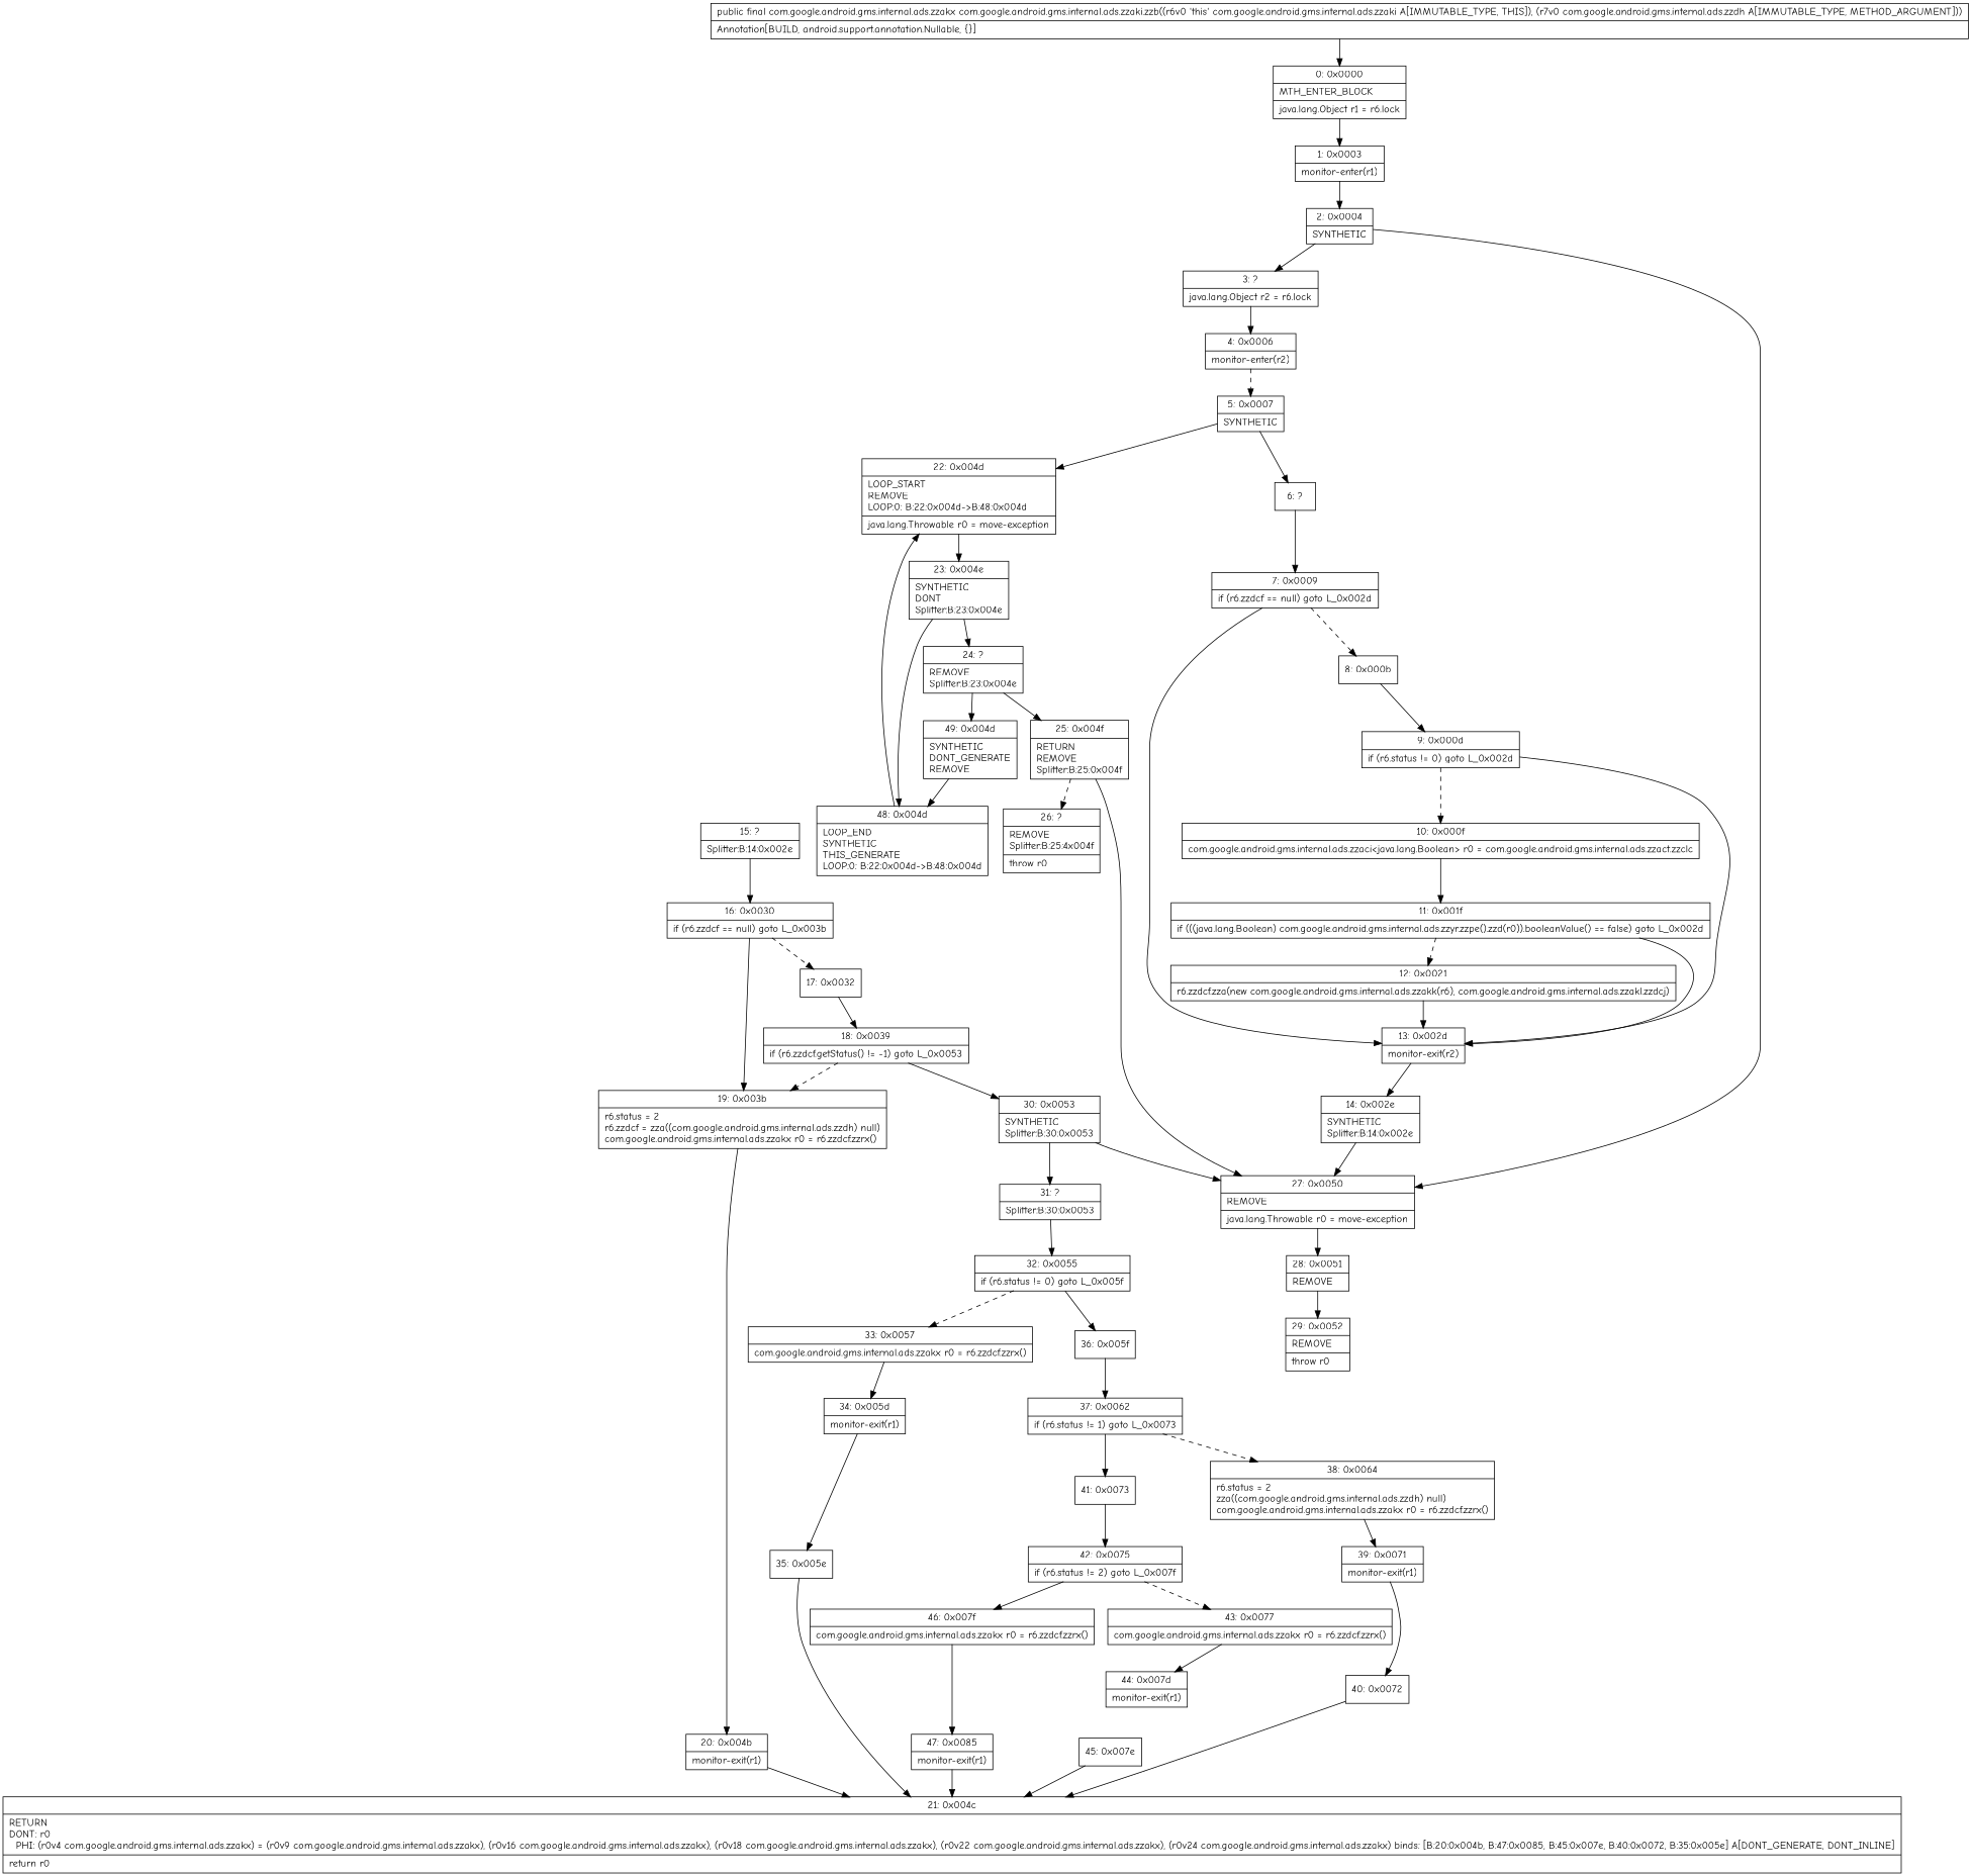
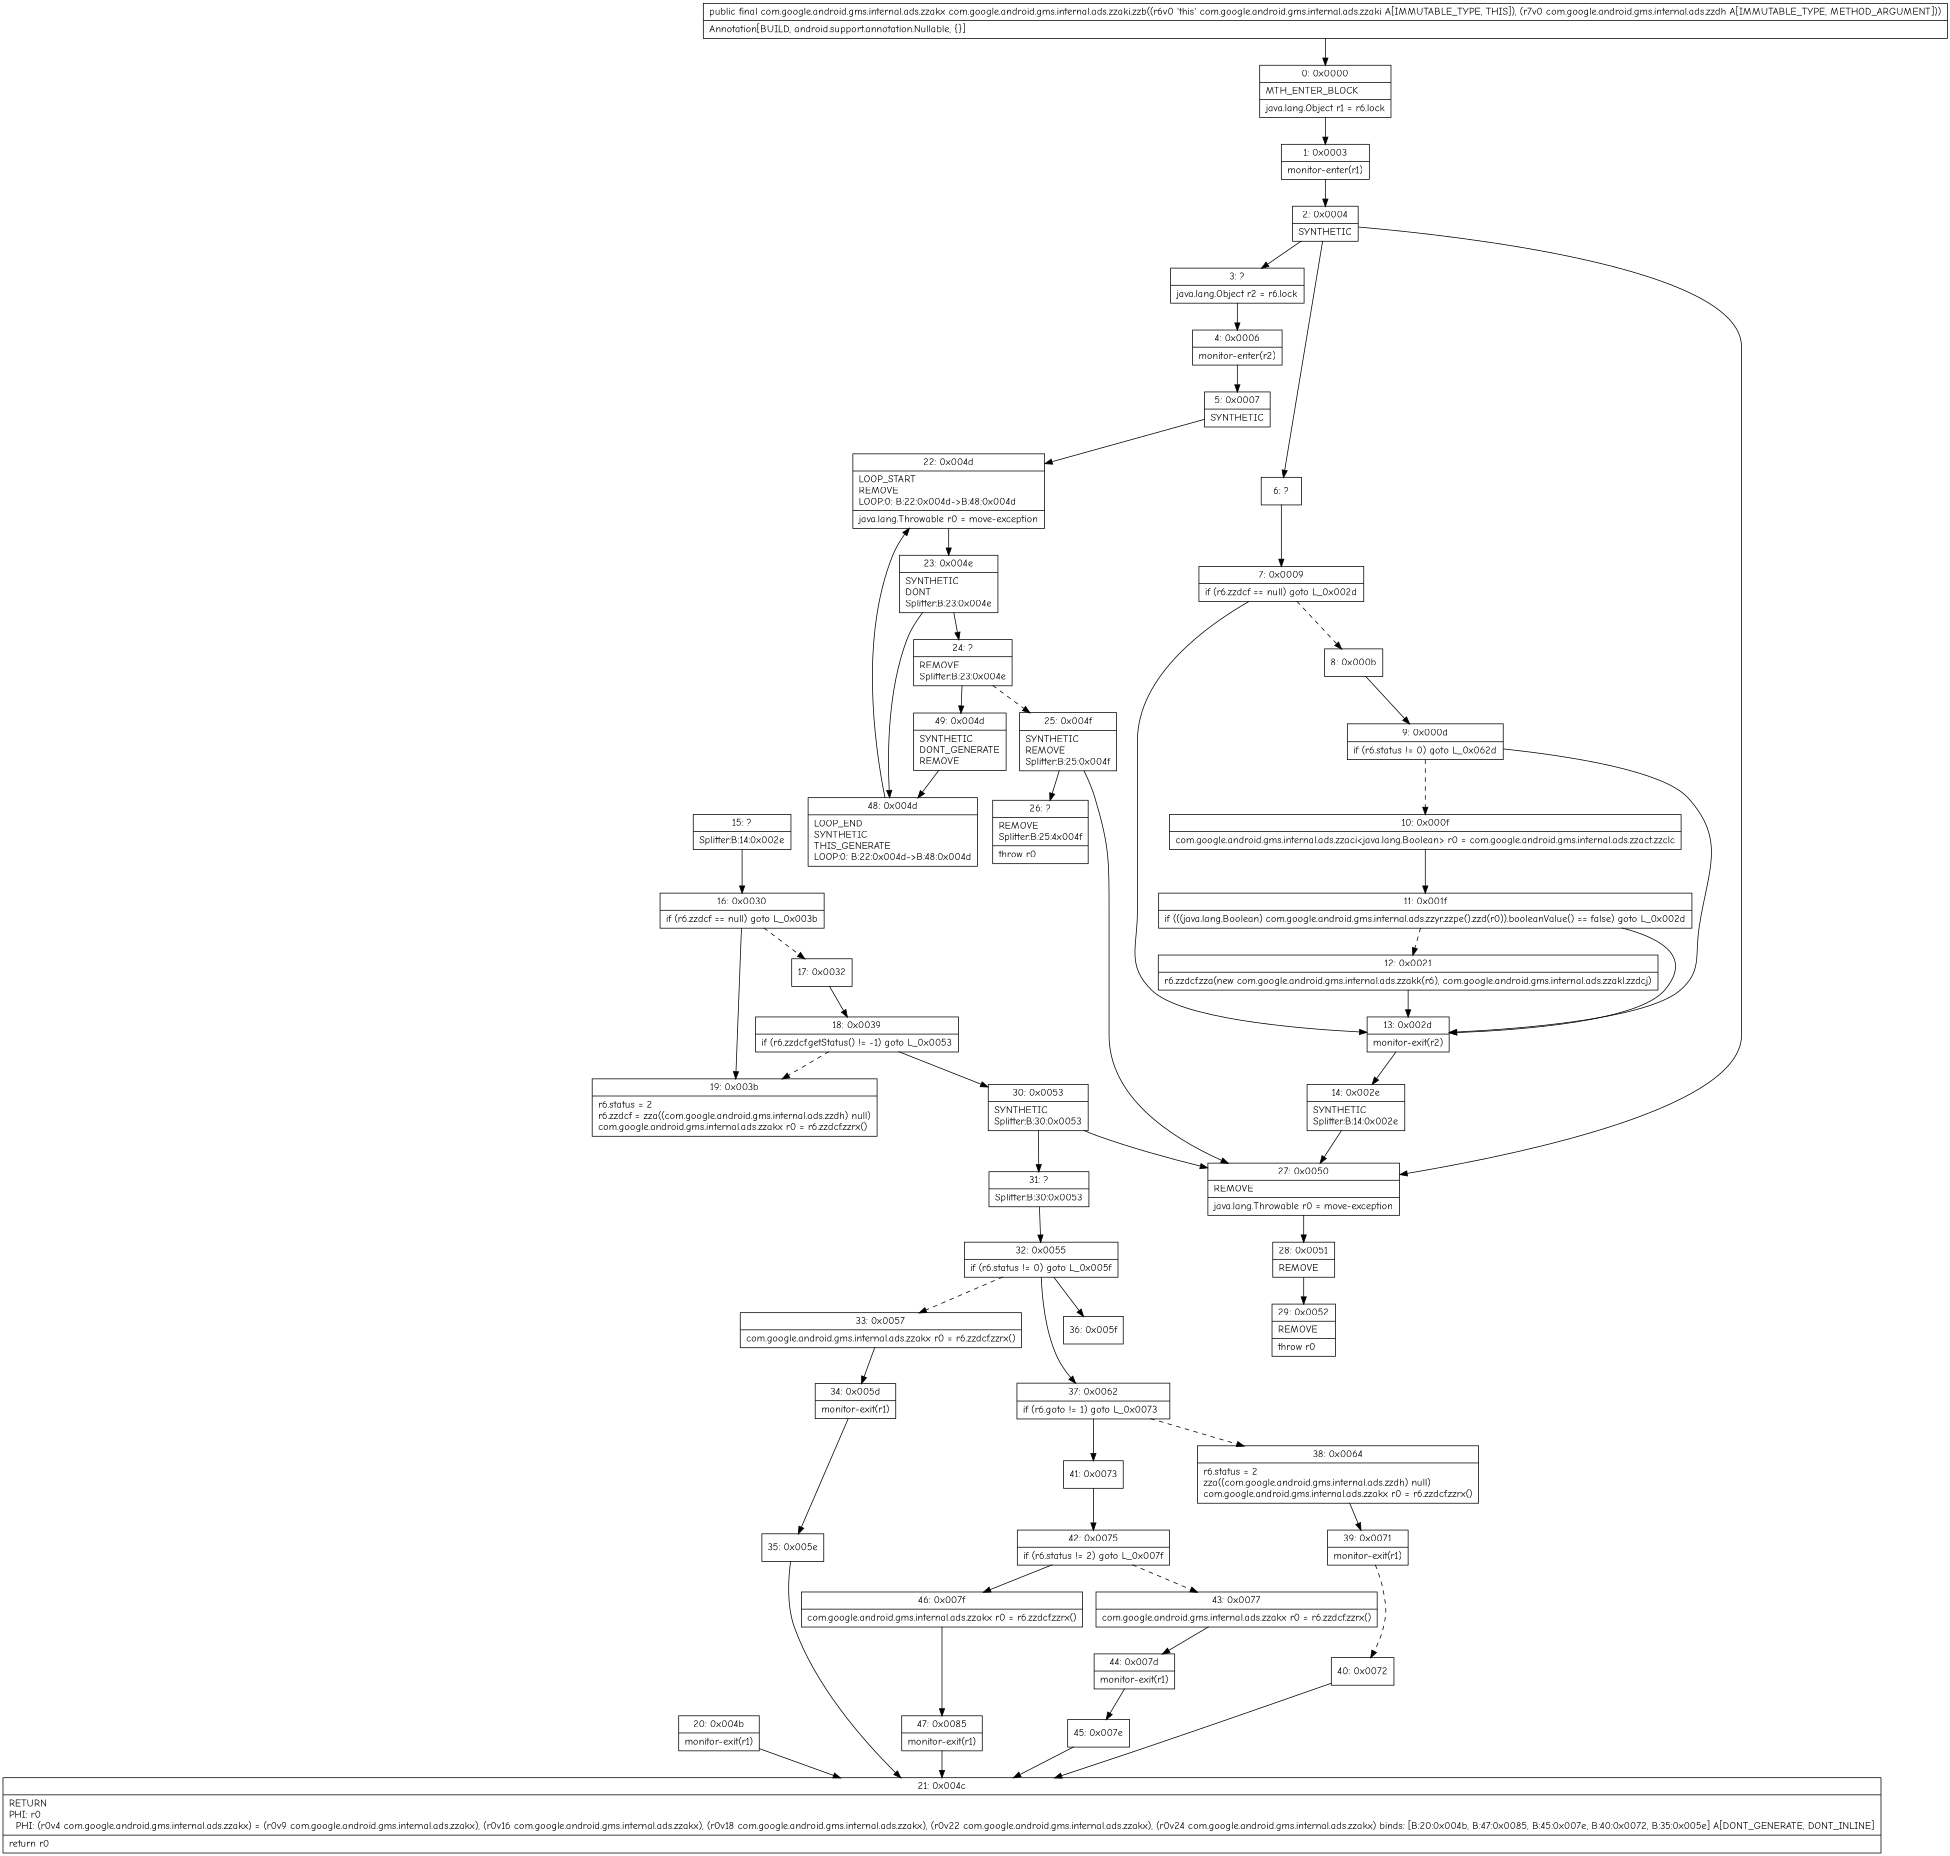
  digraph {
    fontname="Comic Neue"
    node [fontname="Comic Neue" shape=record]
    edge [fontname="Comic Neue"]
    n1 [label="{0\:\ 0x0000|MTH_ENTER_BLOCK\l|java.lang.Object r1 = r6.lock\l}"]
    n2 [label="{1\:\ 0x0003|monitor\-enter(r1)\l}"]
    n3 [label="{2\:\ 0x0004|SYNTHETIC\l}"]
    n4 [label="{3\:\ ?|java.lang.Object r2 = r6.lock\l}"]
    n5 [label="{27\:\ 0x0050|REMOVE\l|java.lang.Throwable r0 = move\-exception\l}"]
    n6 [label="{4\:\ 0x0006|monitor\-enter(r2)\l}"]
    n7 [label="{28\:\ 0x0051|REMOVE\l}"]
    n8 [label="{5\:\ 0x0007|SYNTHETIC\l}"]
    n9 [label="{6\:\ ?}"]
    n10 [label="{22\:\ 0x004d|LOOP_START\lREMOVE\lLOOP:0: B:22:0x004d\-\>B:48:0x004d\l|java.lang.Throwable r0 = move\-exception\l}"]
    n11 [label="{7\:\ 0x0009|if (r6.zzdcf == null) goto L_0x002d\l}"]
    n12 [label="{23\:\ 0x004e|SYNTHETIC\lDONT\lSplitter:B:23:0x004e\l}"]
    n13 [label="{8\:\ 0x000b}"]
    n14 [label="{13\:\ 0x002d|monitor\-exit(r2)\l}"]
-   n15 [label="{9\:\ 0x000d|if (r6.status != 0) goto L_0x002d\l}"]
+   n15 [label="{9\:\ 0x000d|if (r6.status != 0) goto L_0x062d\l}"]
    n16 [label="{14\:\ 0x002e|SYNTHETIC\lSplitter:B:14:0x002e\l}"]
    n17 [label="{10\:\ 0x000f|com.google.android.gms.internal.ads.zzaci\<java.lang.Boolean\> r0 = com.google.android.gms.internal.ads.zzact.zzclc\l}"]
    n18 [label="{11\:\ 0x001f|if (((java.lang.Boolean) com.google.android.gms.internal.ads.zzyr.zzpe().zzd(r0)).booleanValue() == false) goto L_0x002d\l}"]
    n19 [label="{12\:\ 0x0021|r6.zzdcf.zza(new com.google.android.gms.internal.ads.zzakk(r6), com.google.android.gms.internal.ads.zzakl.zzdcj)\l}"]
    n20 [label="{15\:\ ?|Splitter:B:14:0x002e\l}"]
    n21 [label="{16\:\ 0x0030|if (r6.zzdcf == null) goto L_0x003b\l}"]
    n22 [label="{17\:\ 0x0032}"]
    n23 [label="{19\:\ 0x003b|r6.status = 2\lr6.zzdcf = zza((com.google.android.gms.internal.ads.zzdh) null)\lcom.google.android.gms.internal.ads.zzakx r0 = r6.zzdcf.zzrx()\l}"]
    n24 [label="{18\:\ 0x0039|if (r6.zzdcf.getStatus() != \-1) goto L_0x0053\l}"]
    n25 [label="{20\:\ 0x004b|monitor\-exit(r1)\l}"]
    n26 [label="{30\:\ 0x0053|SYNTHETIC\lSplitter:B:30:0x0053\l}"]
    n27 [label="{31\:\ ?|Splitter:B:30:0x0053\l}"]
-   n28 [label="{21\:\ 0x004c|RETURN\lDONT: r0 \l  PHI: (r0v4 com.google.android.gms.internal.ads.zzakx) = (r0v9 com.google.android.gms.internal.ads.zzakx), (r0v16 com.google.android.gms.internal.ads.zzakx), (r0v18 com.google.android.gms.internal.ads.zzakx), (r0v22 com.google.android.gms.internal.ads.zzakx), (r0v24 com.google.android.gms.internal.ads.zzakx) binds: [B:20:0x004b, B:47:0x0085, B:45:0x007e, B:40:0x0072, B:35:0x005e] A[DONT_GENERATE, DONT_INLINE]\l|return r0\l}"]
+   n28 [label="{21\:\ 0x004c|RETURN\lPHI: r0 \l  PHI: (r0v4 com.google.android.gms.internal.ads.zzakx) = (r0v9 com.google.android.gms.internal.ads.zzakx), (r0v16 com.google.android.gms.internal.ads.zzakx), (r0v18 com.google.android.gms.internal.ads.zzakx), (r0v22 com.google.android.gms.internal.ads.zzakx), (r0v24 com.google.android.gms.internal.ads.zzakx) binds: [B:20:0x004b, B:47:0x0085, B:45:0x007e, B:40:0x0072, B:35:0x005e] A[DONT_GENERATE, DONT_INLINE]\l|return r0\l}"]
    n29 [label="{24\:\ ?|REMOVE\lSplitter:B:23:0x004e\l}"]
    n30 [label="{48\:\ 0x004d|LOOP_END\lSYNTHETIC\lTHIS_GENERATE\lLOOP:0: B:22:0x004d\-\>B:48:0x004d\l}"]
-   n31 [label="{25\:\ 0x004f|RETURN\lREMOVE\lSplitter:B:25:0x004f\l}"]
+   n31 [label="{25\:\ 0x004f|SYNTHETIC\lREMOVE\lSplitter:B:25:0x004f\l}"]
    n32 [label="{49\:\ 0x004d|SYNTHETIC\lDONT_GENERATE\lREMOVE\l}"]
    n33 [label="{26\:\ ?|REMOVE\lSplitter:B:25:4x004f\l|throw r0\l}"]
    n34 [label="{29\:\ 0x0052|REMOVE\l|throw r0\l}"]
    n35 [label="{32\:\ 0x0055|if (r6.status != 0) goto L_0x005f\l}"]
    n36 [label="{33\:\ 0x0057|com.google.android.gms.internal.ads.zzakx r0 = r6.zzdcf.zzrx()\l}"]
    n37 [label="{36\:\ 0x005f}"]
    n38 [label="{34\:\ 0x005d|monitor\-exit(r1)\l}"]
-   n39 [label="{37\:\ 0x0062|if (r6.status != 1) goto L_0x0073\l}"]
+   n39 [label="{37\:\ 0x0062|if (r6.goto != 1) goto L_0x0073\l}"]
    n40 [label="{35\:\ 0x005e}"]
    n41 [label="{38\:\ 0x0064|r6.status = 2\lzza((com.google.android.gms.internal.ads.zzdh) null)\lcom.google.android.gms.internal.ads.zzakx r0 = r6.zzdcf.zzrx()\l}"]
    n42 [label="{41\:\ 0x0073}"]
    n43 [label="{39\:\ 0x0071|monitor\-exit(r1)\l}"]
    n44 [label="{42\:\ 0x0075|if (r6.status != 2) goto L_0x007f\l}"]
    n45 [label="{40\:\ 0x0072}"]
    n46 [label="{43\:\ 0x0077|com.google.android.gms.internal.ads.zzakx r0 = r6.zzdcf.zzrx()\l}"]
    n47 [label="{46\:\ 0x007f|com.google.android.gms.internal.ads.zzakx r0 = r6.zzdcf.zzrx()\l}"]
    n48 [label="{44\:\ 0x007d|monitor\-exit(r1)\l}"]
    n49 [label="{47\:\ 0x0085|monitor\-exit(r1)\l}"]
    n50 [label="{45\:\ 0x007e}"]
    n51 [label="{public final com.google.android.gms.internal.ads.zzakx com.google.android.gms.internal.ads.zzaki.zzb((r6v0 'this' com.google.android.gms.internal.ads.zzaki A[IMMUTABLE_TYPE, THIS]), (r7v0 com.google.android.gms.internal.ads.zzdh A[IMMUTABLE_TYPE, METHOD_ARGUMENT]))  | Annotation[BUILD, android.support.annotation.Nullable, \{\}]\l}"]
    n1 -> n2
    n2 -> n3
    n3 -> n4
    n3 -> n5
    n4 -> n6
    n5 -> n7
-   n6 -> n8 [style=dashed]
+   n6 -> n8
    n7 -> n34
-   n8 -> n9
+   n3 -> n9
    n8 -> n10
    n9 -> n11
    n10 -> n12
    n11 -> n13 [style=dashed]
    n11 -> n14
    n12 -> n29
    n12 -> n30
    n13 -> n15
    n14 -> n16
    n15 -> n14
    n15 -> n17 [style=dashed]
    n16 -> n5
    n17 -> n18
    n18 -> n14
    n18 -> n19 [style=dashed]
    n19 -> n14
    n20 -> n21
    n21 -> n22 [style=dashed]
    n21 -> n23
    n22 -> n24
-   n23 -> n25
    n24 -> n23 [style=dashed]
    n24 -> n26
    n25 -> n28
    n26 -> n5
    n26 -> n27
    n27 -> n35
-   n29 -> n31
+   n29 -> n31 [style=dashed]
    n29 -> n32
    n30 -> n10
    n31 -> n5
-   n31 -> n33 [style=dashed]
+   n31 -> n33
    n32 -> n30
    n35 -> n36 [style=dashed]
    n35 -> n37
    n36 -> n38
-   n37 -> n39
+   n35 -> n39
    n38 -> n40
    n39 -> n41 [style=dashed]
    n39 -> n42
    n40 -> n28
    n41 -> n43
    n42 -> n44
-   n43 -> n45
+   n43 -> n45 [style=dashed]
    n44 -> n46 [style=dashed]
    n44 -> n47
    n45 -> n28
    n46 -> n48
    n47 -> n49
+   n48 -> n50
    n49 -> n28
    n50 -> n28
    n51 -> n1
  }
